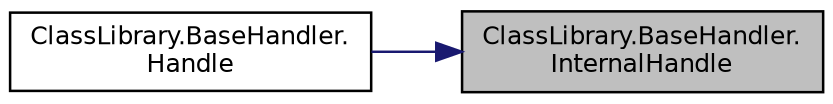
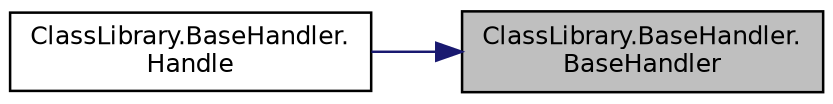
  digraph {
    rankdir=RL
    node [color=black fontname=Helvetica fontsize=10 shape=record style=filled]
-   n1 [fillcolor=grey75 fontcolor=black height=0.2 label="ClassLibrary.BaseHandler.\lInternalHandle" width=0.4]
+   n1 [fillcolor=grey75 fontcolor=black height=0.2 label="ClassLibrary.BaseHandler.\lBaseHandler" width=0.4]
    n2 [fillcolor=white height=0.2 label="ClassLibrary.BaseHandler.\lHandle" width=0.4]
    n1 -> n2 [color=midnightblue dir=back fontname=Helvetica fontsize=10 labelfontname=Helvetica labelfontsize=10 style=solid]
  }
